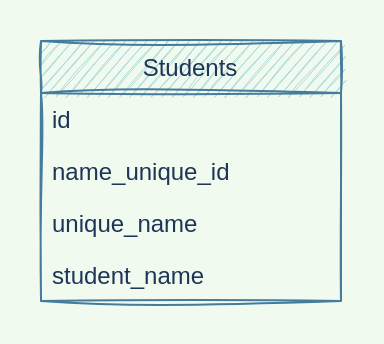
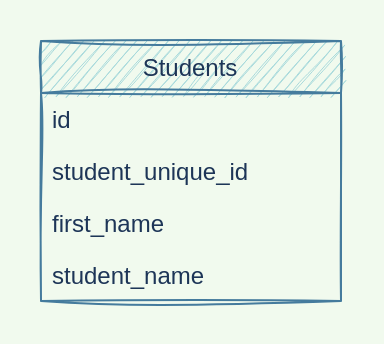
  <mxCell id="0" />
  <mxCell id="1" parent="0" />
  <mxCell id="2" value="Students" style="swimlane;fontStyle=0;childLayout=stackLayout;horizontal=1;startSize=26;horizontalStack=0;resizeParent=1;resizeParentMax=0;resizeLast=0;collapsible=1;marginBottom=0;fillColor=#A8DADC;strokeColor=#457B9D;fontColor=#1D3557;sketch=1;" vertex="1" parent="1"><mxGeometry x="20" y="20" width="150" height="130" as="geometry" /></mxCell>
  <mxCell id="3" value="id" style="text;strokeColor=none;fillColor=none;align=left;verticalAlign=top;spacingLeft=4;spacingRight=4;overflow=hidden;rotatable=0;points=[[0,0.5],[1,0.5]];portConstraint=eastwest;fontColor=#1D3557;sketch=1;" vertex="1" parent="2"><mxGeometry y="26" width="150" height="26" as="geometry" /></mxCell>
- <mxCell id="4" value="name_unique_id&#10;" style="text;strokeColor=none;fillColor=none;align=left;verticalAlign=top;spacingLeft=4;spacingRight=4;overflow=hidden;rotatable=0;points=[[0,0.5],[1,0.5]];portConstraint=eastwest;fontColor=#1D3557;sketch=1;" vertex="1" parent="2"><mxGeometry y="52" width="150" height="26" as="geometry" /></mxCell>
- <mxCell id="5" value="unique_name" style="text;strokeColor=none;fillColor=none;align=left;verticalAlign=top;spacingLeft=4;spacingRight=4;overflow=hidden;rotatable=0;points=[[0,0.5],[1,0.5]];portConstraint=eastwest;fontColor=#1D3557;sketch=1;" vertex="1" parent="2"><mxGeometry y="78" width="150" height="26" as="geometry" /></mxCell>
+ <mxCell id="4" value="student_unique_id&#10;" style="text;strokeColor=none;fillColor=none;align=left;verticalAlign=top;spacingLeft=4;spacingRight=4;overflow=hidden;rotatable=0;points=[[0,0.5],[1,0.5]];portConstraint=eastwest;fontColor=#1D3557;sketch=1;" vertex="1" parent="2"><mxGeometry y="52" width="150" height="26" as="geometry" /></mxCell>
+ <mxCell id="5" value="first_name" style="text;strokeColor=none;fillColor=none;align=left;verticalAlign=top;spacingLeft=4;spacingRight=4;overflow=hidden;rotatable=0;points=[[0,0.5],[1,0.5]];portConstraint=eastwest;fontColor=#1D3557;sketch=1;" vertex="1" parent="2"><mxGeometry y="78" width="150" height="26" as="geometry" /></mxCell>
  <mxCell id="6" value="student_name" style="text;strokeColor=none;fillColor=none;align=left;verticalAlign=top;spacingLeft=4;spacingRight=4;overflow=hidden;rotatable=0;points=[[0,0.5],[1,0.5]];portConstraint=eastwest;fontColor=#1D3557;sketch=1;" vertex="1" parent="2"><mxGeometry y="104" width="150" height="26" as="geometry" /></mxCell>
